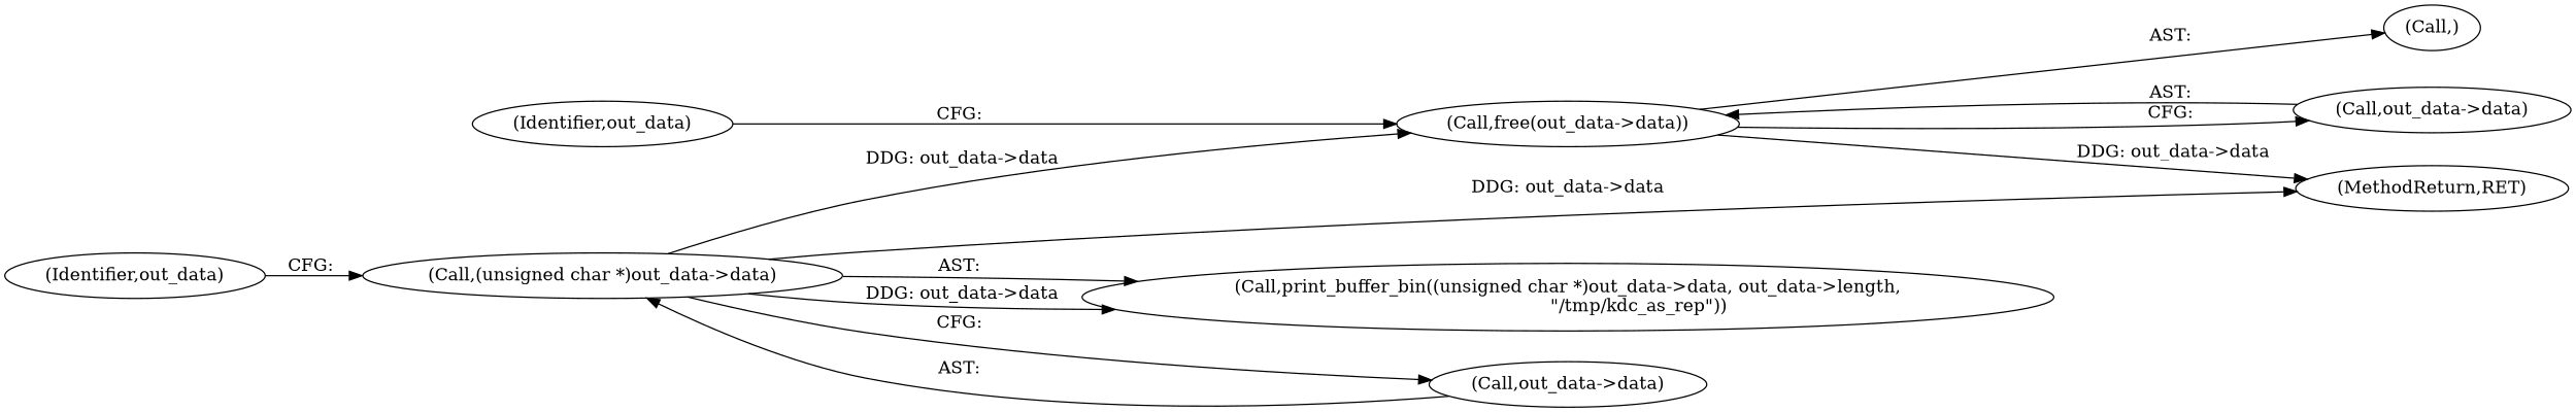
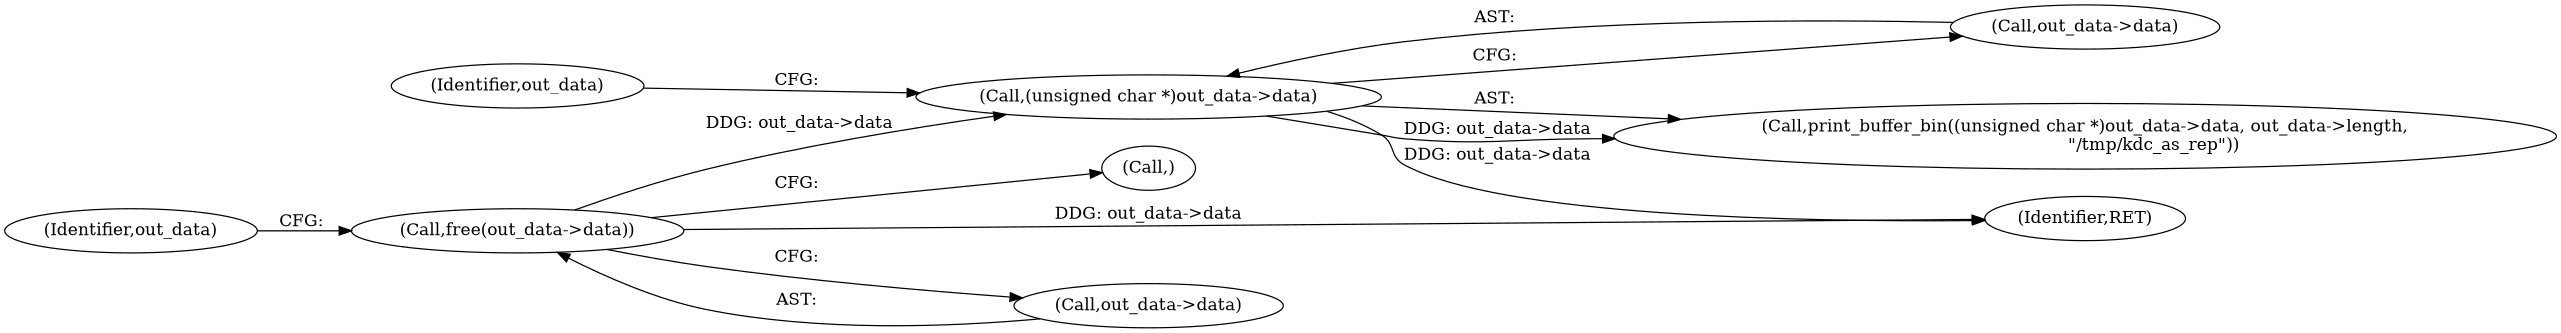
  digraph {
    rankdir=LR
    n1 [label="(Call,free(out_data->data))"]
-   n2 [label="(MethodReturn,RET)"]
+   n2 [label="(Identifier,RET)"]
    n3 [label="(Call,out_data->data)"]
    n4 [label="(Call,)"]
    n5 [label="(Call,(unsigned char *)out_data->data)"]
    n6 [label="(Call,print_buffer_bin((unsigned char *)out_data->data, out_data->length,\n                         \"/tmp/kdc_as_rep\"))"]
    n7 [label="(Call,out_data->data)"]
    n8 [label="(Identifier,out_data)"]
    n9 [label="(Identifier,out_data)"]
    n1 -> n2 [label="DDG: out_data->data"]
    n1 -> n3 [label="CFG: "]
-   n1 -> n4 [label="AST: "]
+   n1 -> n4 [label="CFG: "]
    n3 -> n1 [label="AST: "]
-   n5 -> n1 [label="DDG: out_data->data"]
+   n1 -> n5 [label="DDG: out_data->data"]
    n5 -> n2 [label="DDG: out_data->data"]
    n5 -> n6 [label="AST: "]
    n5 -> n6 [label="DDG: out_data->data"]
    n5 -> n7 [label="CFG: "]
    n7 -> n5 [label="AST: "]
    n8 -> n5 [label="CFG: "]
    n9 -> n1 [label="CFG: "]
  }
